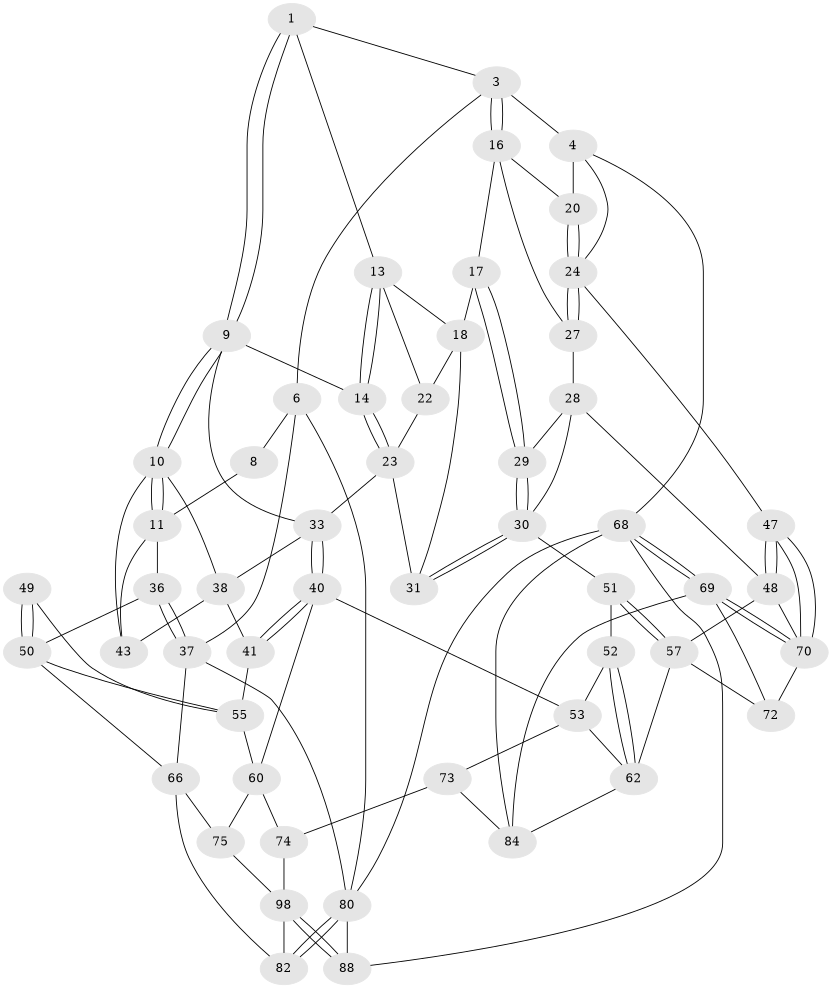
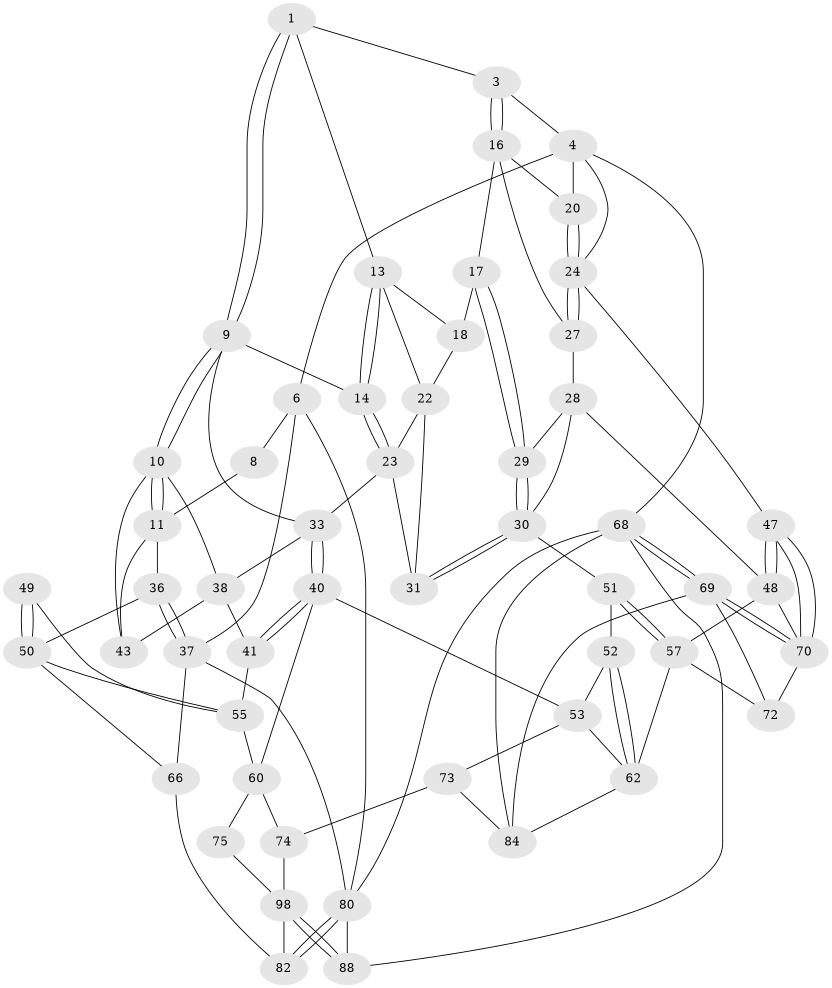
  graph {
    node [color=gray90 style=filled]
    1 [super="+2"]
    3
    9 [super="+15"]
    13 [super="+19"]
    4 [super="+5"]
    16 [super="+21"]
    10 [super="+39"]
    14
    33 [super="+34"]
    18 [super="+26"]
    22
    6 [super="+7"]
    20
    24 [super="+25"]
    68 [super="+87"]
    17
    27
    8 [super="+12"]
    37 [super="+67"]
    80 [super="+81"]
    47
    84 [super="+85"]
    69 [super="+86"]
    88
    11 [super="+35"]
    66 [super="+76"]
    82
    43 [super="+44"]
    36
    38 [super="+42"]
    23 [super="+32"]
    40 [super="+54"]
    41
    50 [super="+59"]
    31
    29
    28 [super="+45"]
    30 [super="+46"]
    48 [super="+56"]
    70 [super="+71"]
    51
    57 [super="+64"]
    52
    53 [super="+63"]
    60 [super="+61"]
    55 [super="+58"]
    75
    62 [super="+65"]
    73 [super="+83"]
    74 [super="+77"]
    49
    72
    n53 [label=98 super="+79"]
    1 -- 3
    1 -- 9
    1 -- 9
    1 -- 13
    3 -- 4
    3 -- 16
    3 -- 16
    9 -- 10
    9 -- 10
    9 -- 14
    9 -- 33
    13 -- 14
    13 -- 14
    13 -- 18
    13 -- 22
-   3 -- 6
+   4 -- 6
    4 -- 20
    4 -- 24
    4 -- 68
    16 -- 20
    16 -- 17
    16 -- 27
    10 -- 11
    10 -- 11
    10 -- 43
    10 -- 38
    14 -- 23
    14 -- 23
    33 -- 38
    33 -- 40
    33 -- 40
    18 -- 22
-   18 -- 31
+   22 -- 31
    22 -- 23
    6 -- 8 [weight=2]
    6 -- 37
    6 -- 80
    20 -- 24
    20 -- 24
    24 -- 27
    24 -- 27
    24 -- 47
    68 -- 80
    68 -- 84
    68 -- 69
    68 -- 69
    68 -- 88
    17 -- 18
    17 -- 29
    17 -- 29
    27 -- 28
    8 -- 11
    37 -- 80
    37 -- 66
    80 -- 88
    80 -- 82
    80 -- 82
    47 -- 48
    47 -- 48
    47 -- 70
    47 -- 70
    69 -- 84
    69 -- 70
    69 -- 70
    69 -- 72
    11 -- 43
    11 -- 36
    66 -- 82
-   66 -- 75
    36 -- 37
    36 -- 37
    36 -- 50
    38 -- 43
    38 -- 41
    23 -- 33
    23 -- 31
    40 -- 41
    40 -- 41
    40 -- 53
    40 -- 60
    41 -- 55
    50 -- 66
    50 -- 55
    29 -- 30
    29 -- 30
    28 -- 29
    28 -- 30
    28 -- 48
    30 -- 31
    30 -- 31
    30 -- 51
    48 -- 70
    48 -- 57
    70 -- 72
    51 -- 57
    51 -- 57
    51 -- 52
    57 -- 62
    57 -- 72
    52 -- 53
    52 -- 62
    52 -- 62
    53 -- 62
    53 -- 73
    60 -- 75
    60 -- 74
    55 -- 60
    75 -- n53
    62 -- 84
    73 -- 84
    73 -- 74 [weight=2]
    74 -- n53
    49 -- 50
    49 -- 50
    49 -- 55
    n53 -- 88
    n53 -- 88
    n53 -- 82
  }
